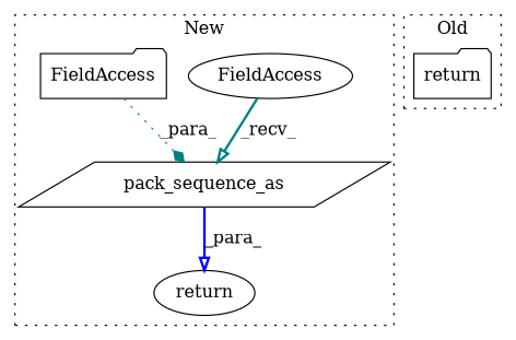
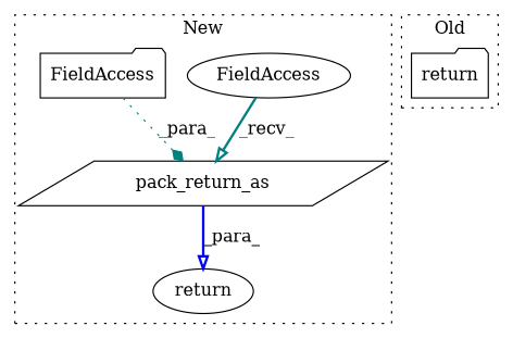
  digraph {
    node [a=22 l=12 shape=ellipse]
    edge [color=teal style=bold arrowhead=onormal]
-   n1 [a=32 l="17,1" label=pack_sequence_as s="3898,3954" shape=parallelogram]
+   n1 [a=32 l="17,1" label=pack_return_as s="3898,3954" shape=parallelogram]
    n2 [l=15 label=FieldAccess s=3882]
    n3 [l=17 label=FieldAccess s=3915 shape=folder]
    n4 [a=41 label=return s=3870]
    n5 [a=41 label=return s=3655 shape=folder]
    subgraph cluster_1 {
      label=New
      style=dotted
      n1
      n2
      n3
      n4
    }
    subgraph cluster_2 {
      label=Old
      style=dotted
      n5
    }
    n1 -> n4 [label=_para_ color=blue]
    n2 -> n1 [label=_recv_]
    n3 -> n1 [label=_para_ style=dotted arrowhead=diamond]
  }
